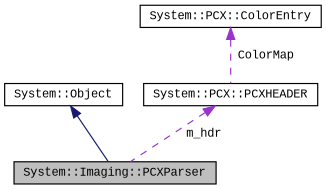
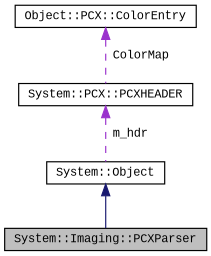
  digraph {
    fontname="Liberation Mono"
    node [color=black fillcolor=white fontname="Liberation Mono" fontsize=10 shape=record style=filled]
    edge [color=darkorchid3 dir=back fontname="Liberation Mono" fontsize=10 labelfontname=Helvetica labelfontsize=10 style=dashed]
    n1 [fillcolor=grey75 fontcolor=black height=0.2 label="System::Imaging::PCXParser" width=0.4]
    n2 [height=0.2 label="System::Object" width=0.4]
    n3 [height=0.2 label="System::PCX::PCXHEADER" width=0.4]
-   n4 [height=0.2 label="System::PCX::ColorEntry" width=0.4]
+   n4 [height=0.2 label="Object::PCX::ColorEntry" width=0.4]
    n2 -> n1 [color=midnightblue style=solid]
-   n3 -> n1 [label=" m_hdr"]
+   n3 -> n2 [label=" m_hdr"]
    n4 -> n3 [label=" ColorMap"]
  }
